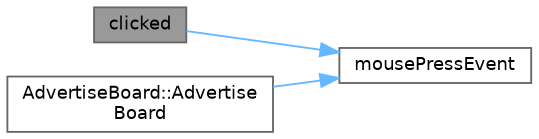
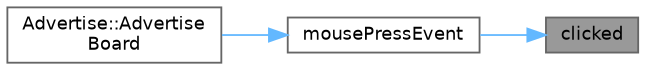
  digraph {
    rankdir=RL
    node [color=grey40 fillcolor=white fontname=Helvetica fontsize=10 shape=box style=filled]
    edge [color=steelblue1 dir=back fontname=Helvetica fontsize=10 labelfontname=Helvetica labelfontsize=10 style=solid]
    n1 [color=gray40 fillcolor=grey60 fontcolor=black height=0.2 label=clicked width=0.4]
    n2 [height=0.2 label=mousePressEvent width=0.4]
-   n3 [height=0.2 label="AdvertiseBoard::Advertise\lBoard" width=0.4]
-   n2 -> n1
+   n3 [height=0.2 label="Advertise::Advertise\lBoard" width=0.4]
+   n1 -> n2
    n2 -> n3
  }
